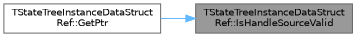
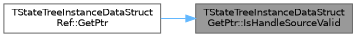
  digraph {
    rankdir=RL
    node [fontname=Helvetica fontsize=10 shape=box style=filled]
-   n1 [color=gray40 fillcolor=grey60 fontcolor=black height=0.2 label="TStateTreeInstanceDataStruct\lRef::IsHandleSourceValid" width=0.4]
+   n1 [color=gray40 fillcolor=grey60 fontcolor=black height=0.2 label="TStateTreeInstanceDataStruct\lGetPtr::IsHandleSourceValid" width=0.4]
    n2 [color=grey40 fillcolor=white height=0.2 label="TStateTreeInstanceDataStruct\lRef::GetPtr" width=0.4]
    n1 -> n2 [color=steelblue1 dir=back fontname=Helvetica fontsize=10 labelfontname=Helvetica labelfontsize=10 style=solid]
  }
